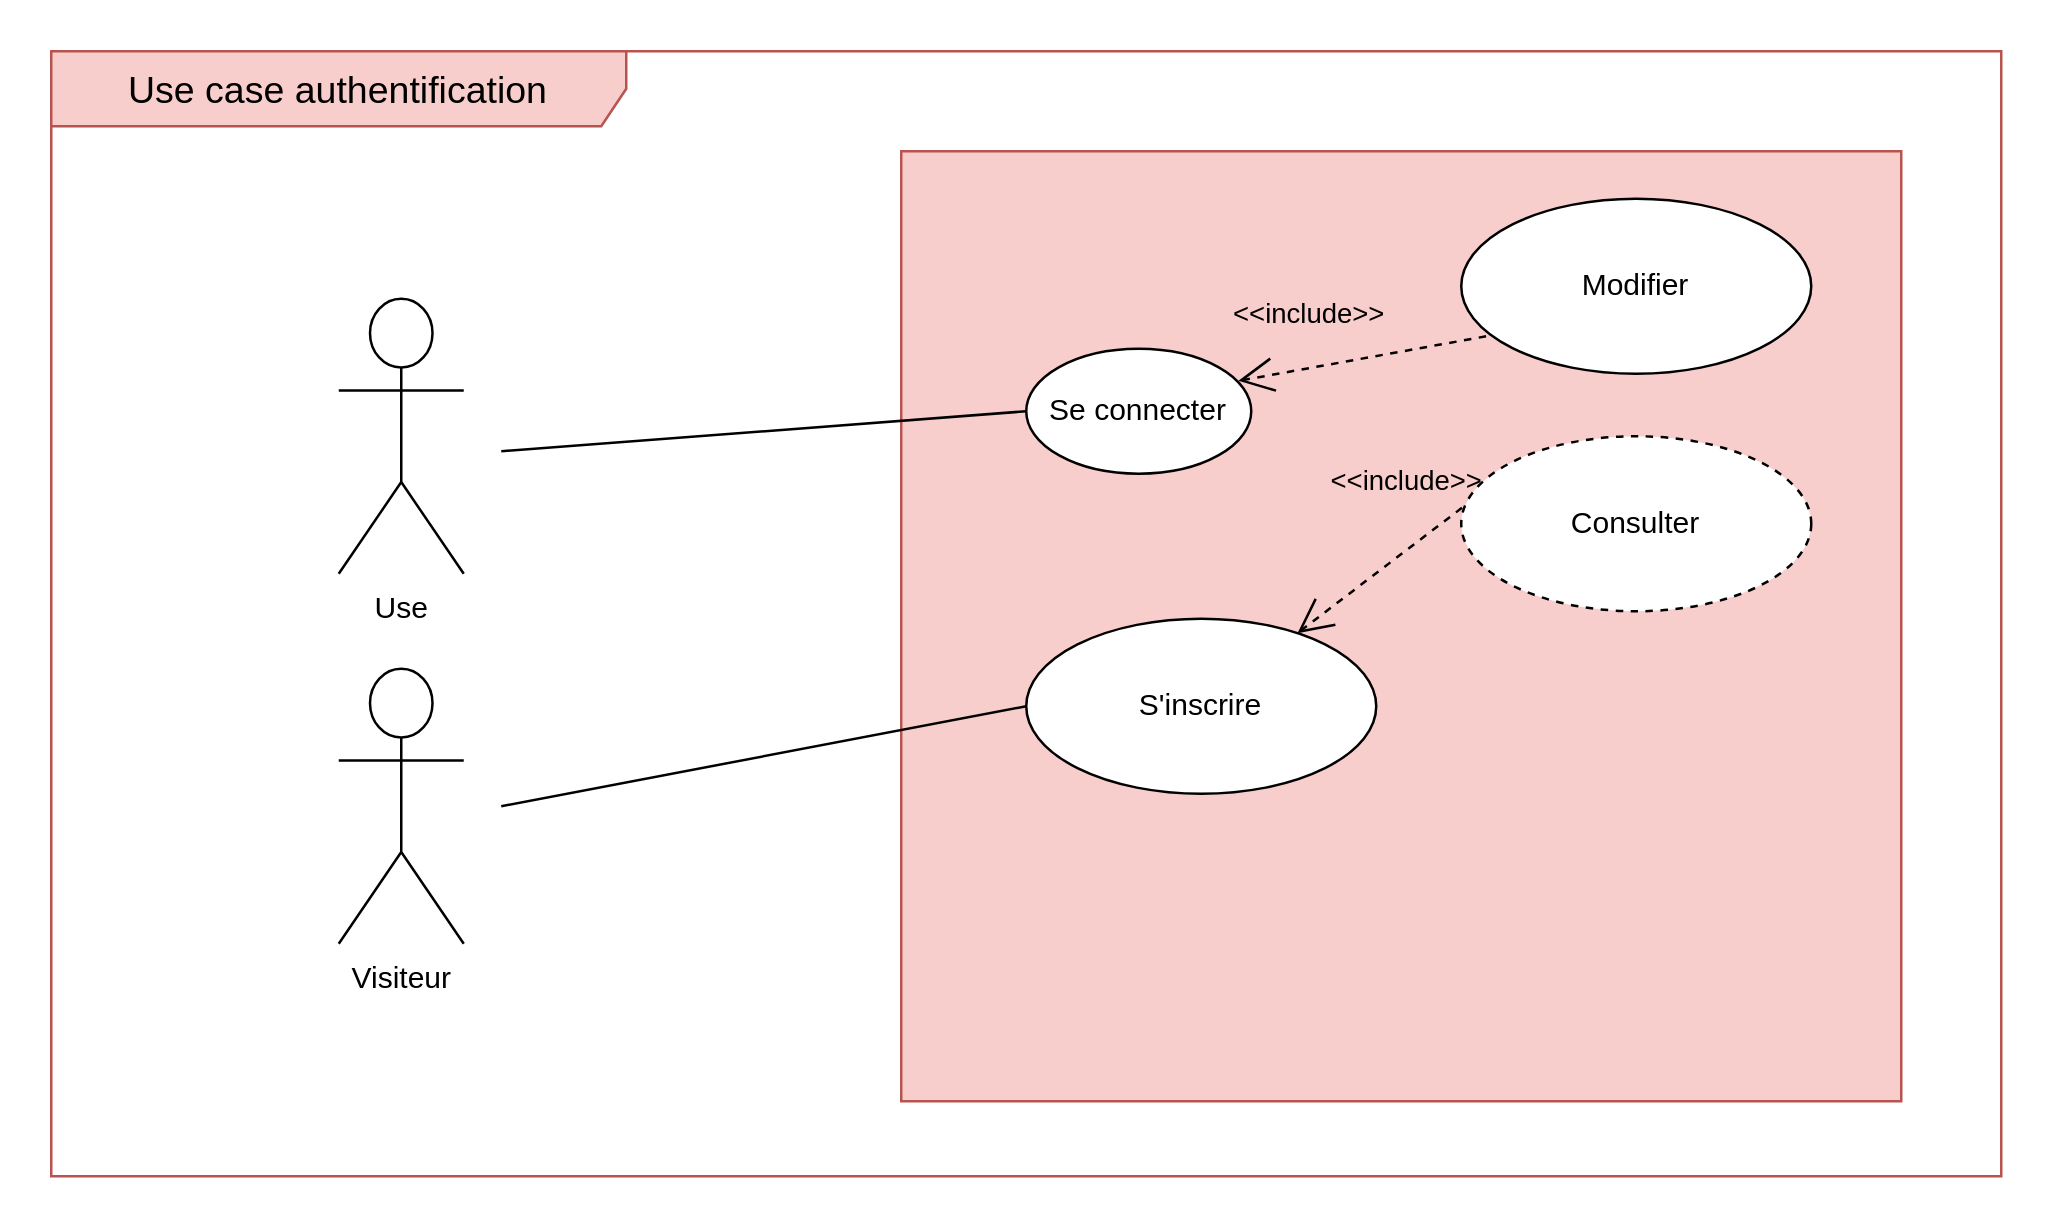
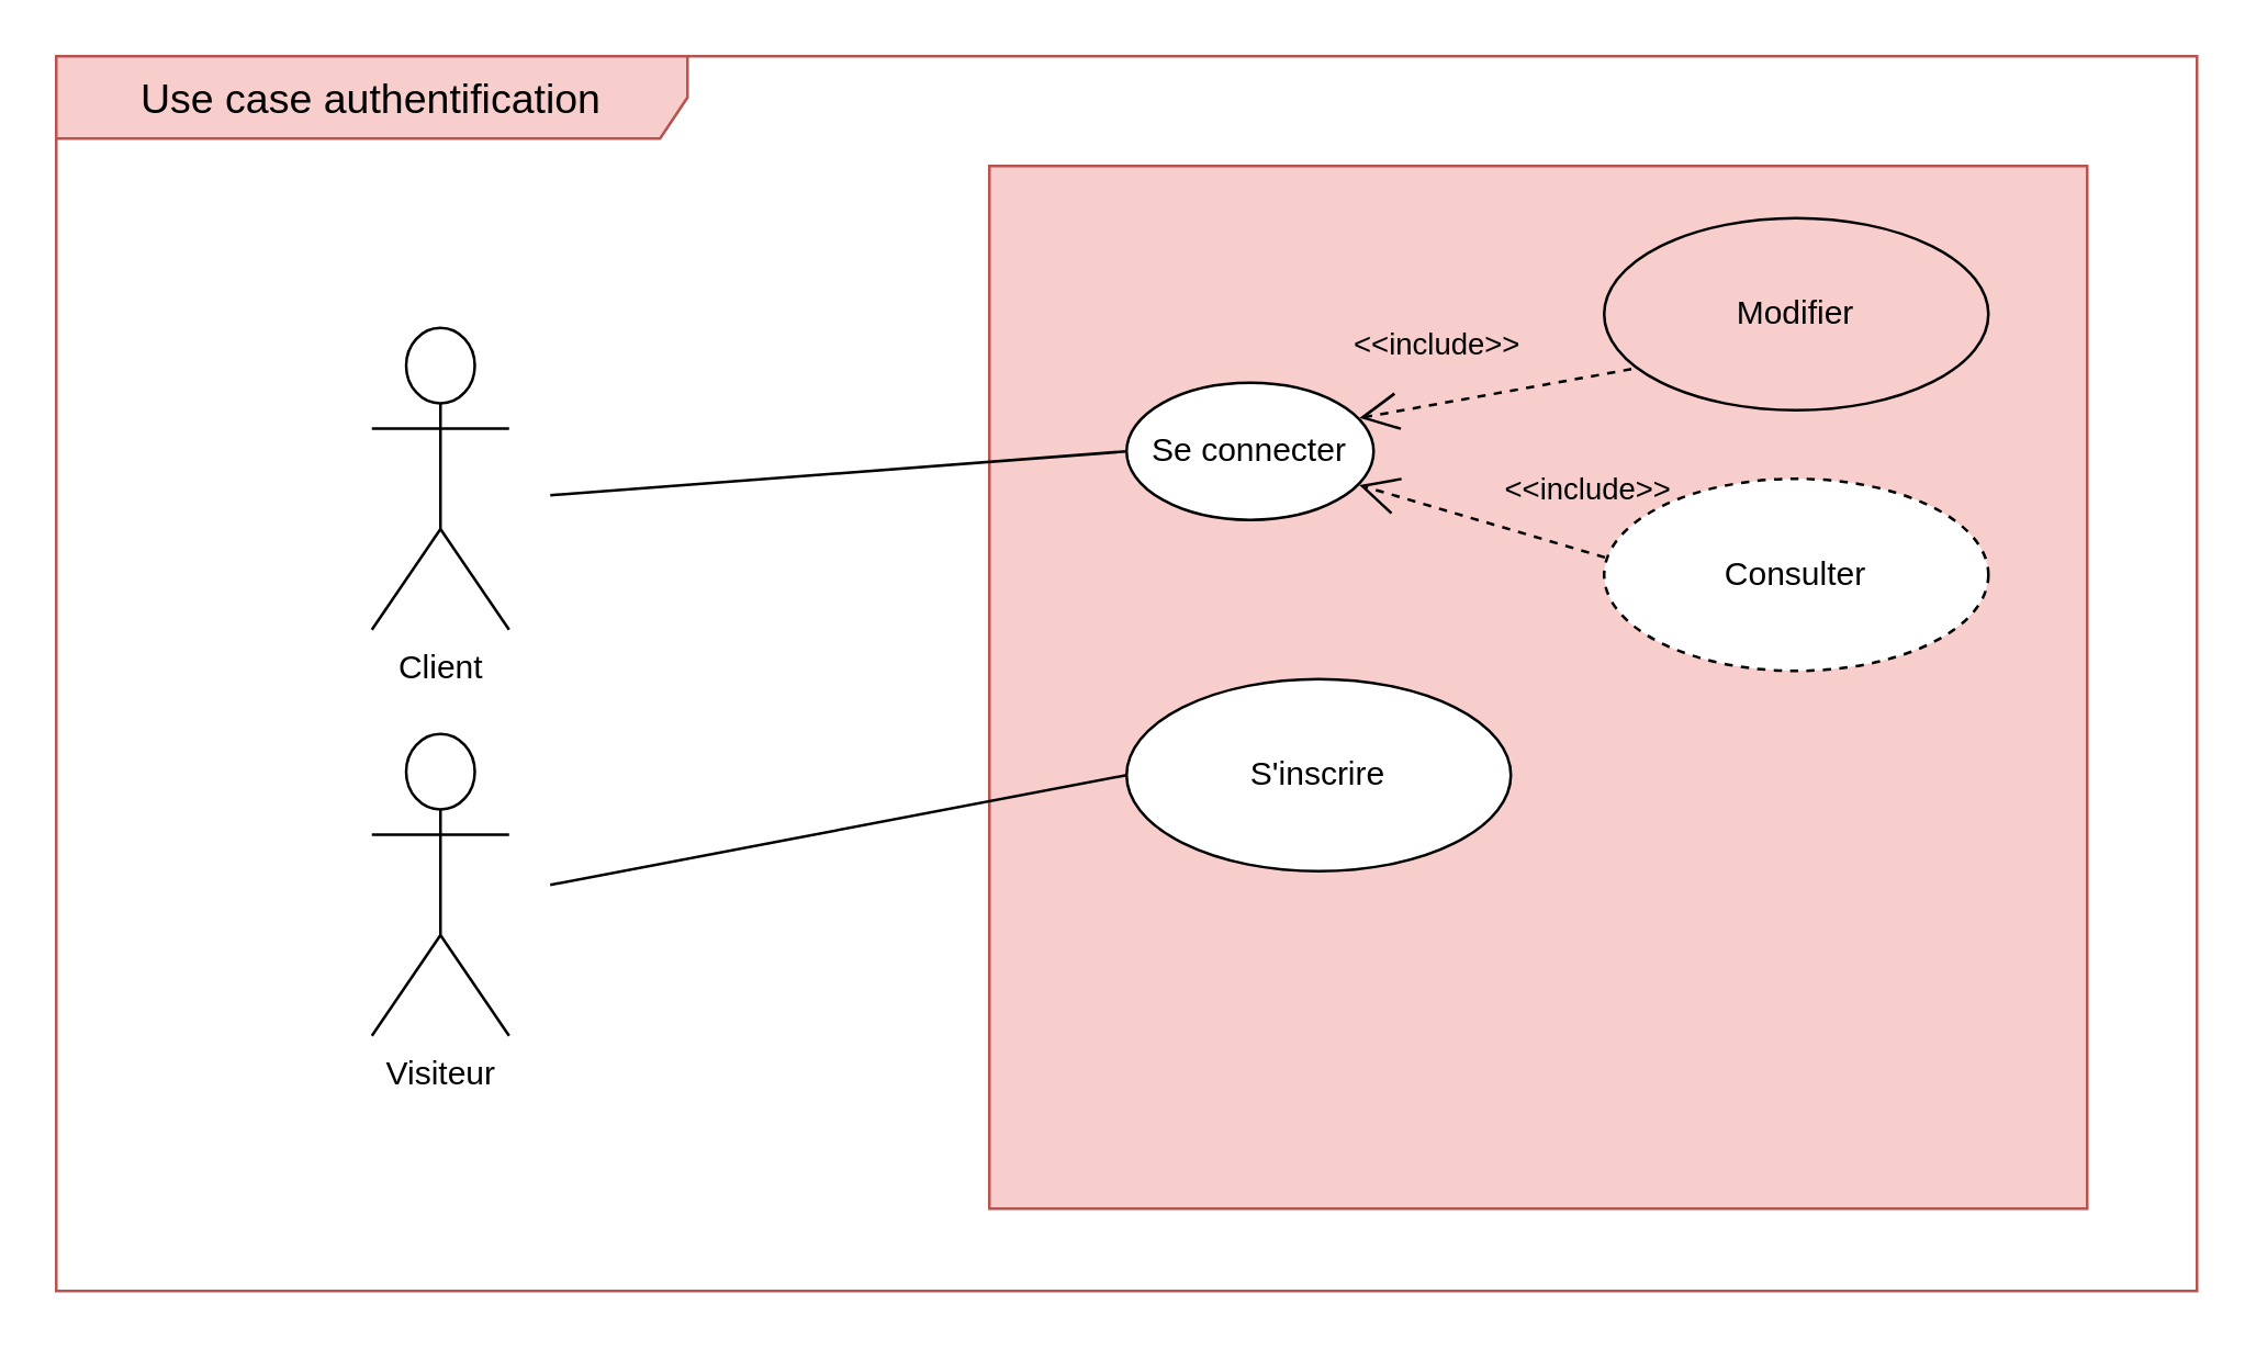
  <mxCell id="0" />
  <mxCell id="1" parent="0" />
  <mxCell id="2" value="&lt;font style=&quot;font-size: 15px&quot;&gt;Use case authentification&lt;/font&gt;" style="shape=umlFrame;whiteSpace=wrap;html=1;width=230;height=30;fillColor=#f8cecc;strokeColor=#b85450;" vertex="1" parent="1"><mxGeometry x="20" y="20" width="780" height="450" as="geometry" /></mxCell>
  <mxCell id="3" value="" style="rounded=0;whiteSpace=wrap;html=1;fillColor=#f8cecc;strokeColor=#b85450;" vertex="1" parent="1"><mxGeometry x="360" y="60" width="400" height="380" as="geometry" /></mxCell>
- <mxCell id="4" value="Use" style="shape=umlActor;verticalLabelPosition=bottom;labelBackgroundColor=#ffffff;verticalAlign=top;html=1;outlineConnect=0;" vertex="1" parent="1"><mxGeometry x="135" y="119" width="50" height="110" as="geometry" /></mxCell>
+ <mxCell id="4" value="Client" style="shape=umlActor;verticalLabelPosition=bottom;labelBackgroundColor=#ffffff;verticalAlign=top;html=1;outlineConnect=0;" vertex="1" parent="1"><mxGeometry x="135" y="119" width="50" height="110" as="geometry" /></mxCell>
  <mxCell id="5" value="Visiteur" style="shape=umlActor;verticalLabelPosition=bottom;labelBackgroundColor=#ffffff;verticalAlign=top;html=1;outlineConnect=0;" vertex="1" parent="1"><mxGeometry x="135" y="267" width="50" height="110" as="geometry" /></mxCell>
  <mxCell id="6" value="Se connecter" style="ellipse;whiteSpace=wrap;html=1;" vertex="1" parent="1"><mxGeometry x="410" y="139" width="90" height="50" as="geometry" /></mxCell>
  <mxCell id="7" value="S'inscrire" style="ellipse;whiteSpace=wrap;html=1;" vertex="1" parent="1"><mxGeometry x="410" y="247" width="140" height="70" as="geometry" /></mxCell>
- <mxCell id="8" value="Modifier" style="ellipse;whiteSpace=wrap;html=1;" vertex="1" parent="1"><mxGeometry x="584" y="79" width="140" height="70" as="geometry" /></mxCell>
+ <mxCell id="8" value="Modifier" style="ellipse;whiteSpace=wrap;html=1;fillColor=#f8cecc;" vertex="1" parent="1"><mxGeometry x="584" y="79" width="140" height="70" as="geometry" /></mxCell>
  <mxCell id="9" value="Consulter" style="ellipse;whiteSpace=wrap;html=1;dashed=1;" vertex="1" parent="1"><mxGeometry x="584" y="174" width="140" height="70" as="geometry" /></mxCell>
  <mxCell id="10" value="" style="endArrow=none;html=1;entryX=0;entryY=0.5;entryDx=0;entryDy=0;" edge="1" parent="1" target="7"><mxGeometry width="50" height="50" relative="1" as="geometry"><mxPoint x="200" y="322" as="sourcePoint" /><mxPoint x="240" y="280" as="targetPoint" /></mxGeometry></mxCell>
  <mxCell id="11" value="" style="endArrow=none;html=1;entryX=0;entryY=0.5;entryDx=0;entryDy=0;" edge="1" parent="1" target="6"><mxGeometry width="50" height="50" relative="1" as="geometry"><mxPoint x="200" y="180" as="sourcePoint" /><mxPoint x="250" y="130" as="targetPoint" /></mxGeometry></mxCell>
  <mxCell id="12" value="&amp;lt;&amp;lt;include&amp;gt;&amp;gt;" style="endArrow=open;endSize=12;dashed=1;html=1;entryX=0.943;entryY=0.257;entryDx=0;entryDy=0;entryPerimeter=0;exitX=0.071;exitY=0.786;exitDx=0;exitDy=0;exitPerimeter=0;labelBackgroundColor=none;" edge="1" parent="1" source="8" target="6"><mxGeometry x="0.355" y="-21" width="160" relative="1" as="geometry"><mxPoint x="590" y="120" as="sourcePoint" /><mxPoint x="750" y="120" as="targetPoint" /><mxPoint as="offset" /></mxGeometry></mxCell>
- <mxCell id="13" value="&amp;lt;&amp;lt;include&amp;gt;&amp;gt;" style="endArrow=open;endSize=12;dashed=1;html=1;labelBackgroundColor=none;exitX=0.002;exitY=0.409;exitDx=0;exitDy=0;exitPerimeter=0;" edge="1" parent="1" source="9" target="7"><mxGeometry x="-0.726" y="-22" width="160" relative="1" as="geometry"><mxPoint x="580" y="200" as="sourcePoint" /><mxPoint x="740" y="200" as="targetPoint" /><mxPoint as="offset" /></mxGeometry></mxCell>
+ <mxCell id="13" value="&amp;lt;&amp;lt;include&amp;gt;&amp;gt;" style="endArrow=open;endSize=12;dashed=1;html=1;labelBackgroundColor=none;entryX=0.942;entryY=0.746;entryDx=0;entryDy=0;entryPerimeter=0;exitX=0.002;exitY=0.409;exitDx=0;exitDy=0;exitPerimeter=0;" edge="1" parent="1" source="9" target="6"><mxGeometry x="-0.726" y="-22" width="160" relative="1" as="geometry"><mxPoint x="580" y="200" as="sourcePoint" /><mxPoint x="740" y="200" as="targetPoint" /><mxPoint as="offset" /></mxGeometry></mxCell>
